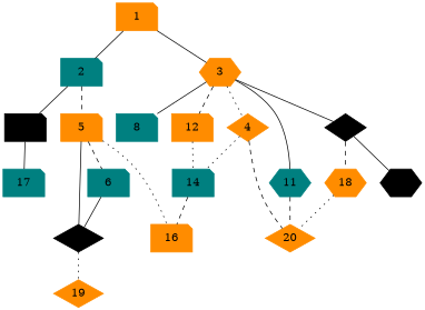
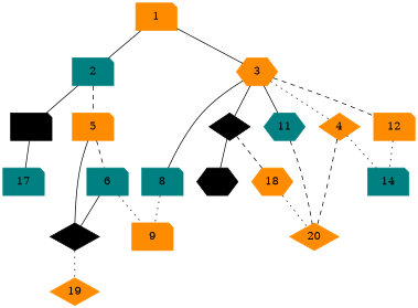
  graph {
    node [color=darkorange shape=note style=filled]
    edge [style=solid]
    2 [color=teal]
    1
    3 [shape=hexagon]
    5
    13 [color=black]
    4 [shape=diamond]
    7 [color=black shape=diamond]
    8 [color=teal]
    11 [color=teal shape=hexagon]
    12
    6 [color=teal]
    15 [color=black shape=diamond]
-   16
    17 [color=teal]
    14 [color=teal]
    20 [shape=diamond]
    10 [color=black shape=hexagon]
    18 [shape=hexagon]
+   9
    19 [shape=diamond]
    2 -- 5 [style=dashed]
    2 -- 13
    1 -- 2
    1 -- 3
    3 -- 4 [style=dotted]
    3 -- 7
    3 -- 8
    3 -- 11
    3 -- 12 [style=dashed]
    5 -- 6 [style=dashed]
    5 -- 15
-   5 -- 16 [style=dotted]
    13 -- 17
    4 -- 14 [style=dotted]
    4 -- 20 [style=dashed]
    7 -- 10
    7 -- 18 [style=dashed]
+   8 -- 9 [style=dotted]
    11 -- 20 [style=dashed]
    12 -- 14 [style=dotted]
    6 -- 15
+   6 -- 9 [style=dotted]
    15 -- 19 [style=dotted]
-   14 -- 16 [style=dashed]
    18 -- 20 [style=dotted]
  }
